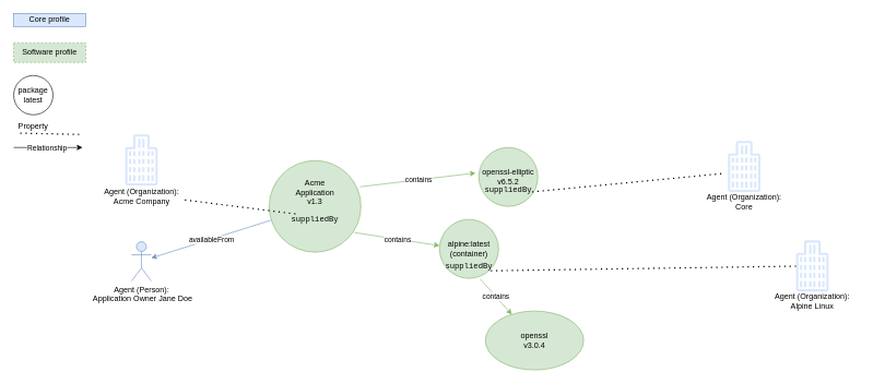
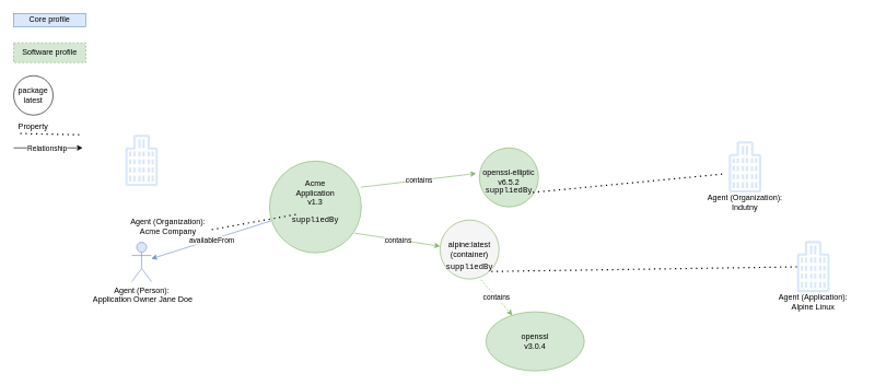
  <mxCell id="0" />
  <mxCell id="1" parent="0" />
  <mxCell id="2" value="&lt;div&gt;Acme&lt;/div&gt;&lt;div&gt;Application&lt;/div&gt;&lt;div&gt;v1.3&lt;/div&gt;&lt;div&gt;&lt;br&gt;&lt;/div&gt;&lt;div&gt;&lt;br&gt;&lt;/div&gt;&lt;div&gt;&lt;br&gt;&lt;/div&gt;" style="ellipse;whiteSpace=wrap;html=1;aspect=fixed;fillColor=#d5e8d4;strokeColor=#82b366;" parent="1" vertex="1"><mxGeometry x="410" y="245" width="140" height="140" as="geometry" /></mxCell>
  <mxCell id="3" value="" style="endArrow=classic;html=1;rounded=0;entryX=-0.056;entryY=0.433;entryDx=0;entryDy=0;entryPerimeter=0;fillColor=#d5e8d4;strokeColor=#82b366;" parent="1" target="7" edge="1"><mxGeometry relative="1" as="geometry"><mxPoint x="549" y="285" as="sourcePoint" /><mxPoint x="660" y="255" as="targetPoint" /></mxGeometry></mxCell>
  <mxCell id="4" value="contains" style="edgeLabel;resizable=0;html=1;align=center;verticalAlign=middle;" parent="3" connectable="0" vertex="1"><mxGeometry relative="1" as="geometry" /></mxCell>
  <mxCell id="5" value="" style="endArrow=classic;html=1;rounded=0;fillColor=#d5e8d4;strokeColor=#82b366;" parent="1" edge="1"><mxGeometry relative="1" as="geometry"><mxPoint x="540" y="355" as="sourcePoint" /><mxPoint x="670" y="375" as="targetPoint" /></mxGeometry></mxCell>
  <mxCell id="6" value="contains" style="edgeLabel;resizable=0;html=1;align=center;verticalAlign=middle;" parent="5" connectable="0" vertex="1"><mxGeometry relative="1" as="geometry" /></mxCell>
  <mxCell id="7" value="&lt;div&gt;openssl-elliptic&lt;/div&gt;&lt;div&gt;v6.5.2&lt;br&gt;&lt;/div&gt;" style="ellipse;whiteSpace=wrap;html=1;aspect=fixed;fillColor=#d5e8d4;strokeColor=#82b366;" parent="1" vertex="1"><mxGeometry x="730" y="225" width="90" height="90" as="geometry" /></mxCell>
- <mxCell id="8" value="alpine:latest (container)" style="ellipse;whiteSpace=wrap;html=1;aspect=fixed;fillColor=#d5e8d4;strokeColor=#82b366;" parent="1" vertex="1"><mxGeometry x="670" y="335" width="90" height="90" as="geometry" /></mxCell>
+ <mxCell id="8" value="alpine:latest (container)" style="ellipse;whiteSpace=wrap;html=1;aspect=fixed;fillColor=#f5f5f5;strokeColor=#82b366;" parent="1" vertex="1"><mxGeometry x="670" y="335" width="90" height="90" as="geometry" /></mxCell>
  <mxCell id="9" value="&lt;div&gt;openssl&lt;/div&gt;&lt;div&gt;v3.0.4&lt;br&gt;&lt;/div&gt;" style="ellipse;whiteSpace=wrap;html=1;aspect=fixed;fillColor=#d5e8d4;strokeColor=#82b366;" parent="1" vertex="1"><mxGeometry x="740" y="475" width="150" height="90" as="geometry" /></mxCell>
- <mxCell id="10" value="" style="endArrow=classic;html=1;rounded=0;exitX=0.689;exitY=1.011;exitDx=0;exitDy=0;exitPerimeter=0;fillColor=#d5e8d4;strokeColor=#82b366;" parent="1" source="8" target="9" edge="1"><mxGeometry relative="1" as="geometry"><mxPoint x="550" y="365" as="sourcePoint" /><mxPoint x="680" y="385" as="targetPoint" /></mxGeometry></mxCell>
+ <mxCell id="10" value="" style="endArrow=classic;html=1;rounded=0;exitX=0.689;exitY=1.011;exitDx=0;exitDy=0;exitPerimeter=0;fillColor=#d5e8d4;strokeColor=#82b366;dashed=1;" parent="1" source="8" target="9" edge="1"><mxGeometry relative="1" as="geometry"><mxPoint x="550" y="365" as="sourcePoint" /><mxPoint x="680" y="385" as="targetPoint" /></mxGeometry></mxCell>
  <mxCell id="11" value="contains" style="edgeLabel;resizable=0;html=1;align=center;verticalAlign=middle;" parent="10" connectable="0" vertex="1"><mxGeometry relative="1" as="geometry" /></mxCell>
  <mxCell id="12" value="&lt;div&gt;Agent (Person):&lt;/div&gt;&lt;div&gt;&amp;nbsp;Application Owner Jane Doe&lt;/div&gt;" style="shape=umlActor;verticalLabelPosition=bottom;verticalAlign=top;html=1;outlineConnect=0;fillColor=#dae8fc;strokeColor=#6c8ebf;" parent="1" vertex="1"><mxGeometry x="200" y="369" width="30" height="60" as="geometry" /></mxCell>
  <mxCell id="13" value="" style="sketch=0;outlineConnect=0;fillColor=#dae8fc;strokeColor=#6c8ebf;dashed=0;verticalLabelPosition=bottom;verticalAlign=top;align=center;html=1;fontSize=12;fontStyle=0;aspect=fixed;pointerEvents=1;shape=mxgraph.aws4.office_building;strokeWidth=1;" parent="1" vertex="1"><mxGeometry x="190" y="205" width="50" height="78" as="geometry" /></mxCell>
- <mxCell id="14" value="Agent (Organization): Acme Company" style="text;html=1;strokeColor=none;fillColor=none;align=center;verticalAlign=middle;whiteSpace=wrap;rounded=0;" parent="1" vertex="1"><mxGeometry x="142.5" y="285" width="145" height="30" as="geometry" /></mxCell>
+ <mxCell id="14" value="Agent (Organization): Acme Company" style="text;html=1;strokeColor=none;fillColor=none;align=center;verticalAlign=middle;whiteSpace=wrap;rounded=0;" parent="1" vertex="1"><mxGeometry x="182.5" y="330" width="145" height="30" as="geometry" /></mxCell>
  <mxCell id="15" value="" style="endArrow=classic;html=1;rounded=0;fillColor=#dae8fc;strokeColor=#6c8ebf;" parent="1" edge="1"><mxGeometry relative="1" as="geometry"><mxPoint x="413" y="336" as="sourcePoint" /><mxPoint x="230" y="394" as="targetPoint" /></mxGeometry></mxCell>
  <mxCell id="16" value="availableFrom" style="edgeLabel;resizable=0;html=1;align=center;verticalAlign=middle;" parent="15" connectable="0" vertex="1"><mxGeometry relative="1" as="geometry" /></mxCell>
  <mxCell id="17" value="Software profile" style="rounded=0;whiteSpace=wrap;html=1;fillColor=#d5e8d4;strokeColor=#82b366;dashed=1;" parent="1" vertex="1"><mxGeometry x="20" y="65" width="110" height="30" as="geometry" /></mxCell>
  <mxCell id="18" value="Core profile" style="rounded=0;whiteSpace=wrap;html=1;fillColor=#dae8fc;strokeColor=#6c8ebf;" parent="1" vertex="1"><mxGeometry x="20" y="20" width="110" height="20" as="geometry" /></mxCell>
  <mxCell id="19" value="" style="sketch=0;outlineConnect=0;fillColor=#dae8fc;strokeColor=#6c8ebf;dashed=0;verticalLabelPosition=bottom;verticalAlign=top;align=center;html=1;fontSize=12;fontStyle=0;aspect=fixed;pointerEvents=1;shape=mxgraph.aws4.office_building;strokeWidth=1;" parent="1" vertex="1"><mxGeometry x="1110" y="215" width="50" height="78" as="geometry" /></mxCell>
  <mxCell id="20" value="" style="sketch=0;outlineConnect=0;fillColor=#dae8fc;strokeColor=#6c8ebf;dashed=0;verticalLabelPosition=bottom;verticalAlign=top;align=center;html=1;fontSize=12;fontStyle=0;aspect=fixed;pointerEvents=1;shape=mxgraph.aws4.office_building;strokeWidth=1;" parent="1" vertex="1"><mxGeometry x="1214" y="367" width="50" height="78" as="geometry" /></mxCell>
  <mxCell id="21" value="package latest" style="ellipse;whiteSpace=wrap;html=1;aspect=fixed;" parent="1" vertex="1"><mxGeometry x="20" y="115" width="60" height="60" as="geometry" /></mxCell>
- <mxCell id="22" value="&lt;div&gt;Agent (Organization):&lt;/div&gt;&lt;div&gt;Core&lt;/div&gt;" style="text;html=1;strokeColor=none;fillColor=none;align=center;verticalAlign=middle;whiteSpace=wrap;rounded=0;" parent="1" vertex="1"><mxGeometry x="1046.25" y="293" width="177.5" height="30" as="geometry" /></mxCell>
- <mxCell id="23" value="&lt;div&gt;Agent (Organization):&lt;/div&gt;&lt;div&gt;Alpine Linux&lt;br&gt;&lt;/div&gt;" style="text;html=1;strokeColor=none;fillColor=none;align=center;verticalAlign=middle;whiteSpace=wrap;rounded=0;" parent="1" vertex="1"><mxGeometry x="1150.25" y="445" width="177.5" height="30" as="geometry" /></mxCell>
+ <mxCell id="22" value="&lt;div&gt;Agent (Organization):&lt;/div&gt;&lt;div&gt;Indutny&lt;/div&gt;" style="text;html=1;strokeColor=none;fillColor=none;align=center;verticalAlign=middle;whiteSpace=wrap;rounded=0;" parent="1" vertex="1"><mxGeometry x="1046.25" y="293" width="177.5" height="30" as="geometry" /></mxCell>
+ <mxCell id="23" value="&lt;div&gt;Agent (Application):&lt;/div&gt;&lt;div&gt;Alpine Linux&lt;br&gt;&lt;/div&gt;" style="text;html=1;strokeColor=none;fillColor=none;align=center;verticalAlign=middle;whiteSpace=wrap;rounded=0;" parent="1" vertex="1"><mxGeometry x="1150.25" y="445" width="177.5" height="30" as="geometry" /></mxCell>
  <mxCell id="24" value="" style="endArrow=none;dashed=1;html=1;dashPattern=1 3;strokeWidth=2;rounded=0;entryX=0.948;entryY=0.667;entryDx=0;entryDy=0;entryPerimeter=0;exitX=0;exitY=0.25;exitDx=0;exitDy=0;" parent="1" source="25" target="14" edge="1"><mxGeometry width="50" height="50" relative="1" as="geometry"><mxPoint x="520" y="525" as="sourcePoint" /><mxPoint x="380" y="515" as="targetPoint" /></mxGeometry></mxCell>
  <mxCell id="25" value="&lt;font face=&quot;Courier New&quot;&gt;suppliedBy&lt;/font&gt;" style="text;html=1;strokeColor=none;fillColor=none;align=center;verticalAlign=middle;whiteSpace=wrap;rounded=0;" parent="1" vertex="1"><mxGeometry x="450" y="319" width="60" height="30" as="geometry" /></mxCell>
  <mxCell id="26" value="" style="endArrow=none;dashed=1;html=1;dashPattern=1 3;strokeWidth=2;rounded=0;entryX=0.948;entryY=0.667;entryDx=0;entryDy=0;entryPerimeter=0;" parent="1" edge="1"><mxGeometry width="50" height="50" relative="1" as="geometry"><mxPoint x="120" y="205" as="sourcePoint" /><mxPoint x="26" y="203" as="targetPoint" /></mxGeometry></mxCell>
  <mxCell id="27" value="Property" style="text;html=1;strokeColor=none;fillColor=none;align=center;verticalAlign=middle;whiteSpace=wrap;rounded=0;" parent="1" vertex="1"><mxGeometry x="20" y="179" width="60" height="26" as="geometry" /></mxCell>
  <mxCell id="28" value="" style="endArrow=classic;html=1;rounded=0;" parent="1" edge="1"><mxGeometry relative="1" as="geometry"><mxPoint x="20" y="225" as="sourcePoint" /><mxPoint x="125" y="225" as="targetPoint" /></mxGeometry></mxCell>
  <mxCell id="29" value="Relationship" style="edgeLabel;resizable=0;html=1;align=center;verticalAlign=middle;" parent="28" connectable="0" vertex="1"><mxGeometry relative="1" as="geometry"><mxPoint x="-3" as="offset" /></mxGeometry></mxCell>
  <mxCell id="30" value="&lt;font face=&quot;Courier New&quot;&gt;suppliedBy&lt;/font&gt;" style="text;html=1;strokeColor=none;fillColor=none;align=center;verticalAlign=middle;whiteSpace=wrap;rounded=0;" parent="1" vertex="1"><mxGeometry x="745" y="275" width="60" height="30" as="geometry" /></mxCell>
  <mxCell id="31" value="" style="endArrow=none;dashed=1;html=1;dashPattern=1 3;strokeWidth=2;rounded=0;entryX=0.948;entryY=0.667;entryDx=0;entryDy=0;entryPerimeter=0;" parent="1" edge="1"><mxGeometry width="50" height="50" relative="1" as="geometry"><mxPoint x="1100" y="265" as="sourcePoint" /><mxPoint x="810" y="293" as="targetPoint" /></mxGeometry></mxCell>
  <mxCell id="32" value="&lt;font face=&quot;Courier New&quot;&gt;suppliedBy&lt;/font&gt;" style="text;html=1;strokeColor=none;fillColor=none;align=center;verticalAlign=middle;whiteSpace=wrap;rounded=0;" parent="1" vertex="1"><mxGeometry x="685" y="391" width="60" height="30" as="geometry" /></mxCell>
  <mxCell id="33" value="" style="endArrow=none;dashed=1;html=1;dashPattern=1 3;strokeWidth=2;rounded=0;entryX=1;entryY=0.75;entryDx=0;entryDy=0;" parent="1" source="20" target="32" edge="1"><mxGeometry width="50" height="50" relative="1" as="geometry"><mxPoint x="1040" y="385" as="sourcePoint" /><mxPoint x="750" y="413" as="targetPoint" /></mxGeometry></mxCell>
